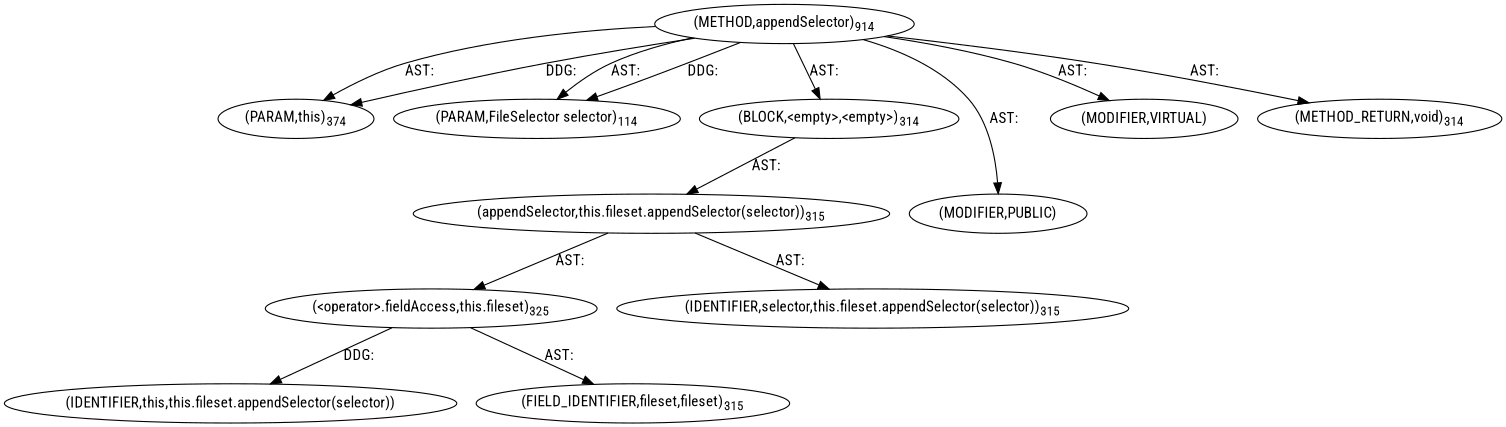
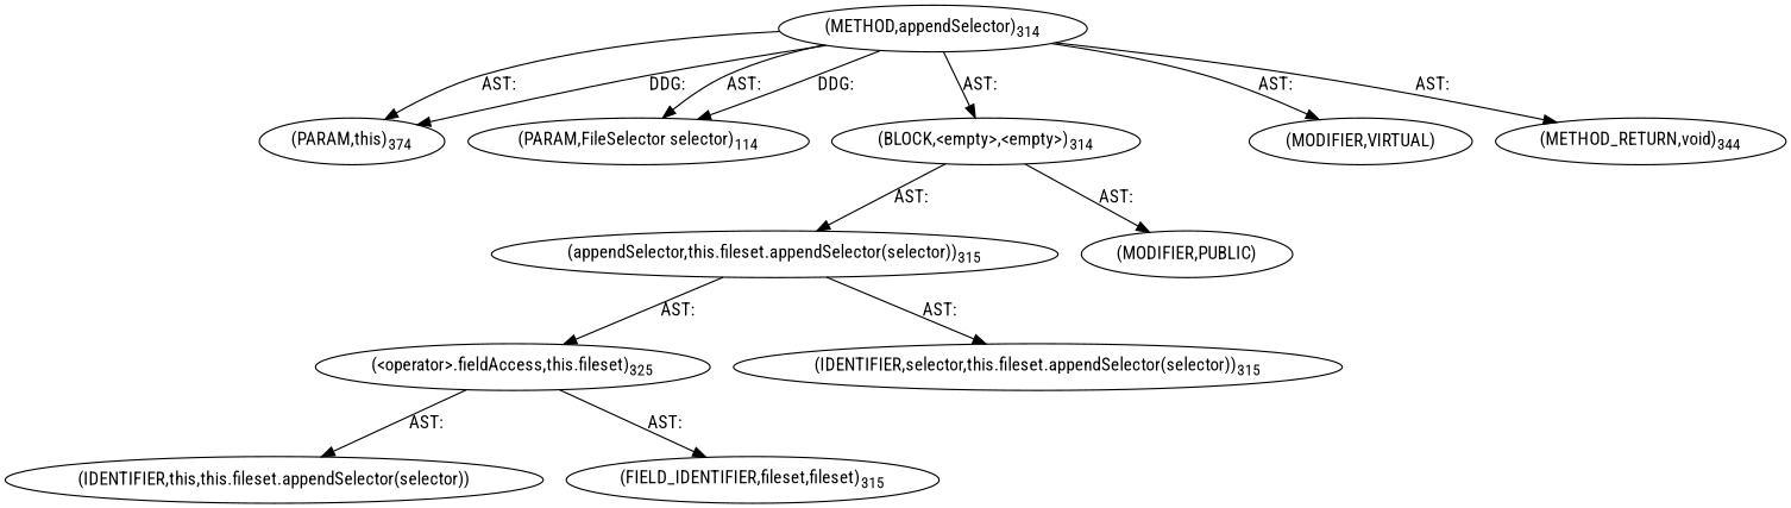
  digraph {
    fontname="Roboto Condensed"
    node [fontname="Roboto Condensed"]
    edge [fontname="Roboto Condensed"]
-   n1 [label=<(METHOD,appendSelector)<SUB>914</SUB>>]
+   n1 [label=<(METHOD,appendSelector)<SUB>314</SUB>>]
    n2 [label=<(PARAM,this)<SUB>374</SUB>>]
    n3 [label=<(PARAM,FileSelector selector)<SUB>114</SUB>>]
    n4 [label=<(BLOCK,&lt;empty&gt;,&lt;empty&gt;)<SUB>314</SUB>>]
    n5 [label=<(MODIFIER,PUBLIC)>]
    n6 [label=<(MODIFIER,VIRTUAL)>]
-   n7 [label=<(METHOD_RETURN,void)<SUB>314</SUB>>]
+   n7 [label=<(METHOD_RETURN,void)<SUB>344</SUB>>]
    n8 [label=<(appendSelector,this.fileset.appendSelector(selector))<SUB>315</SUB>>]
    n9 [label=<(&lt;operator&gt;.fieldAccess,this.fileset)<SUB>325</SUB>>]
    n10 [label=<(IDENTIFIER,selector,this.fileset.appendSelector(selector))<SUB>315</SUB>>]
    n11 [label=<(IDENTIFIER,this,this.fileset.appendSelector(selector))>]
    n12 [label=<(FIELD_IDENTIFIER,fileset,fileset)<SUB>315</SUB>>]
    n1 -> n2 [label="AST: "]
    n1 -> n2 [label="DDG: "]
    n1 -> n3 [label="AST: "]
    n1 -> n3 [label="DDG: "]
    n1 -> n4 [label="AST: "]
-   n1 -> n5 [label="AST: "]
+   n4 -> n5 [label="AST: "]
    n1 -> n6 [label="AST: "]
    n1 -> n7 [label="AST: "]
    n4 -> n8 [label="AST: "]
    n8 -> n9 [label="AST: "]
    n8 -> n10 [label="AST: "]
-   n9 -> n11 [label="DDG: "]
+   n9 -> n11 [label="AST: "]
    n9 -> n12 [label="AST: "]
  }
